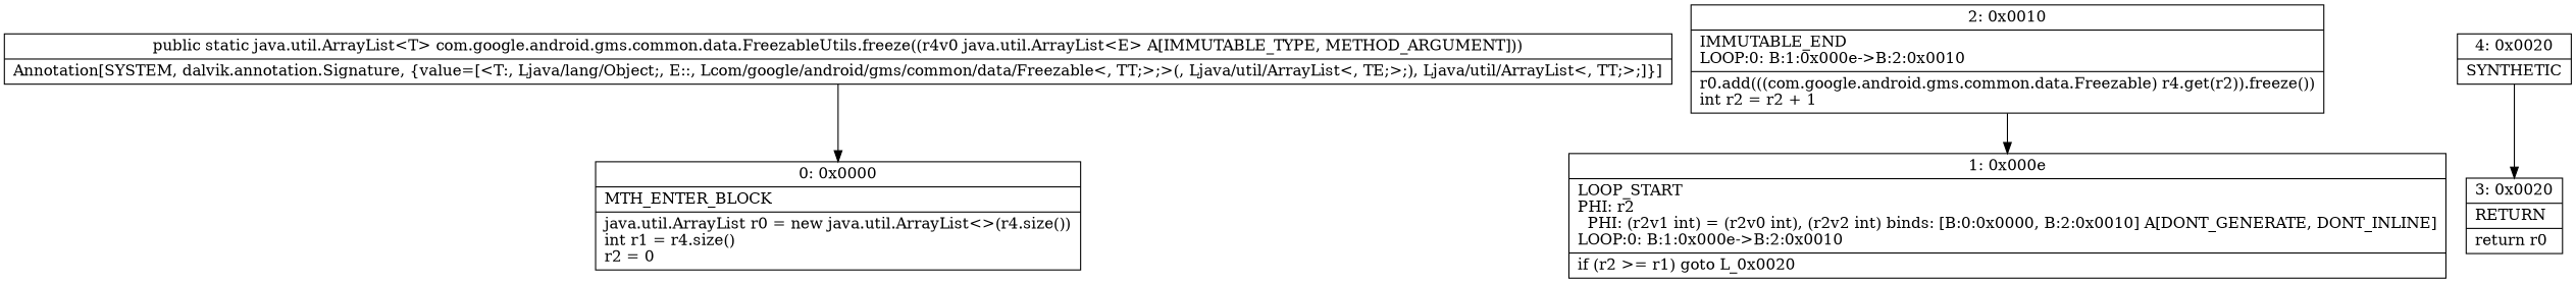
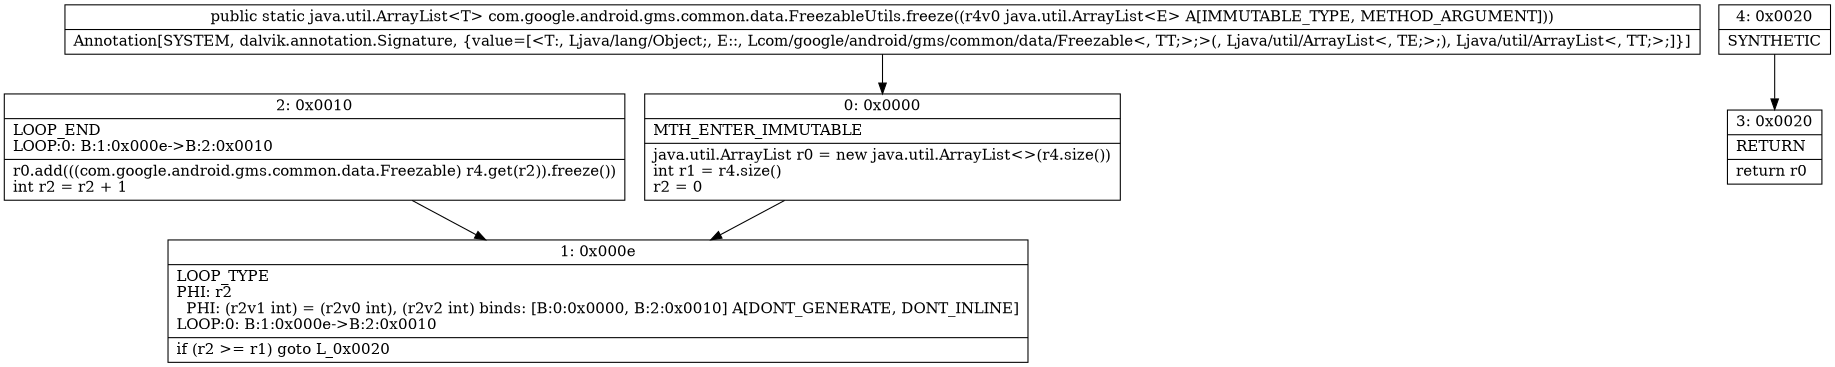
  digraph {
    node [shape=record]
-   n1 [label="{0\:\ 0x0000|MTH_ENTER_BLOCK\l|java.util.ArrayList r0 = new java.util.ArrayList\<\>(r4.size())\lint r1 = r4.size()\lr2 = 0\l}"]
-   n2 [label="{1\:\ 0x000e|LOOP_START\lPHI: r2 \l  PHI: (r2v1 int) = (r2v0 int), (r2v2 int) binds: [B:0:0x0000, B:2:0x0010] A[DONT_GENERATE, DONT_INLINE]\lLOOP:0: B:1:0x000e\-\>B:2:0x0010\l|if (r2 \>= r1) goto L_0x0020\l}"]
-   n3 [label="{2\:\ 0x0010|IMMUTABLE_END\lLOOP:0: B:1:0x000e\-\>B:2:0x0010\l|r0.add(((com.google.android.gms.common.data.Freezable) r4.get(r2)).freeze())\lint r2 = r2 + 1\l}"]
+   n1 [label="{0\:\ 0x0000|MTH_ENTER_IMMUTABLE\l|java.util.ArrayList r0 = new java.util.ArrayList\<\>(r4.size())\lint r1 = r4.size()\lr2 = 0\l}"]
+   n2 [label="{1\:\ 0x000e|LOOP_TYPE\lPHI: r2 \l  PHI: (r2v1 int) = (r2v0 int), (r2v2 int) binds: [B:0:0x0000, B:2:0x0010] A[DONT_GENERATE, DONT_INLINE]\lLOOP:0: B:1:0x000e\-\>B:2:0x0010\l|if (r2 \>= r1) goto L_0x0020\l}"]
+   n3 [label="{2\:\ 0x0010|LOOP_END\lLOOP:0: B:1:0x000e\-\>B:2:0x0010\l|r0.add(((com.google.android.gms.common.data.Freezable) r4.get(r2)).freeze())\lint r2 = r2 + 1\l}"]
    n4 [label="{4\:\ 0x0020|SYNTHETIC\l}"]
    n5 [label="{3\:\ 0x0020|RETURN\l|return r0\l}"]
    n6 [label="{public static java.util.ArrayList\<T\> com.google.android.gms.common.data.FreezableUtils.freeze((r4v0 java.util.ArrayList\<E\> A[IMMUTABLE_TYPE, METHOD_ARGUMENT]))  | Annotation[SYSTEM, dalvik.annotation.Signature, \{value=[\<T:, Ljava\/lang\/Object;, E::, Lcom\/google\/android\/gms\/common\/data\/Freezable\<, TT;\>;\>(, Ljava\/util\/ArrayList\<, TE;\>;), Ljava\/util\/ArrayList\<, TT;\>;]\}]\l}"]
+   n1 -> n2
    n3 -> n2
    n4 -> n5
    n6 -> n1
  }
